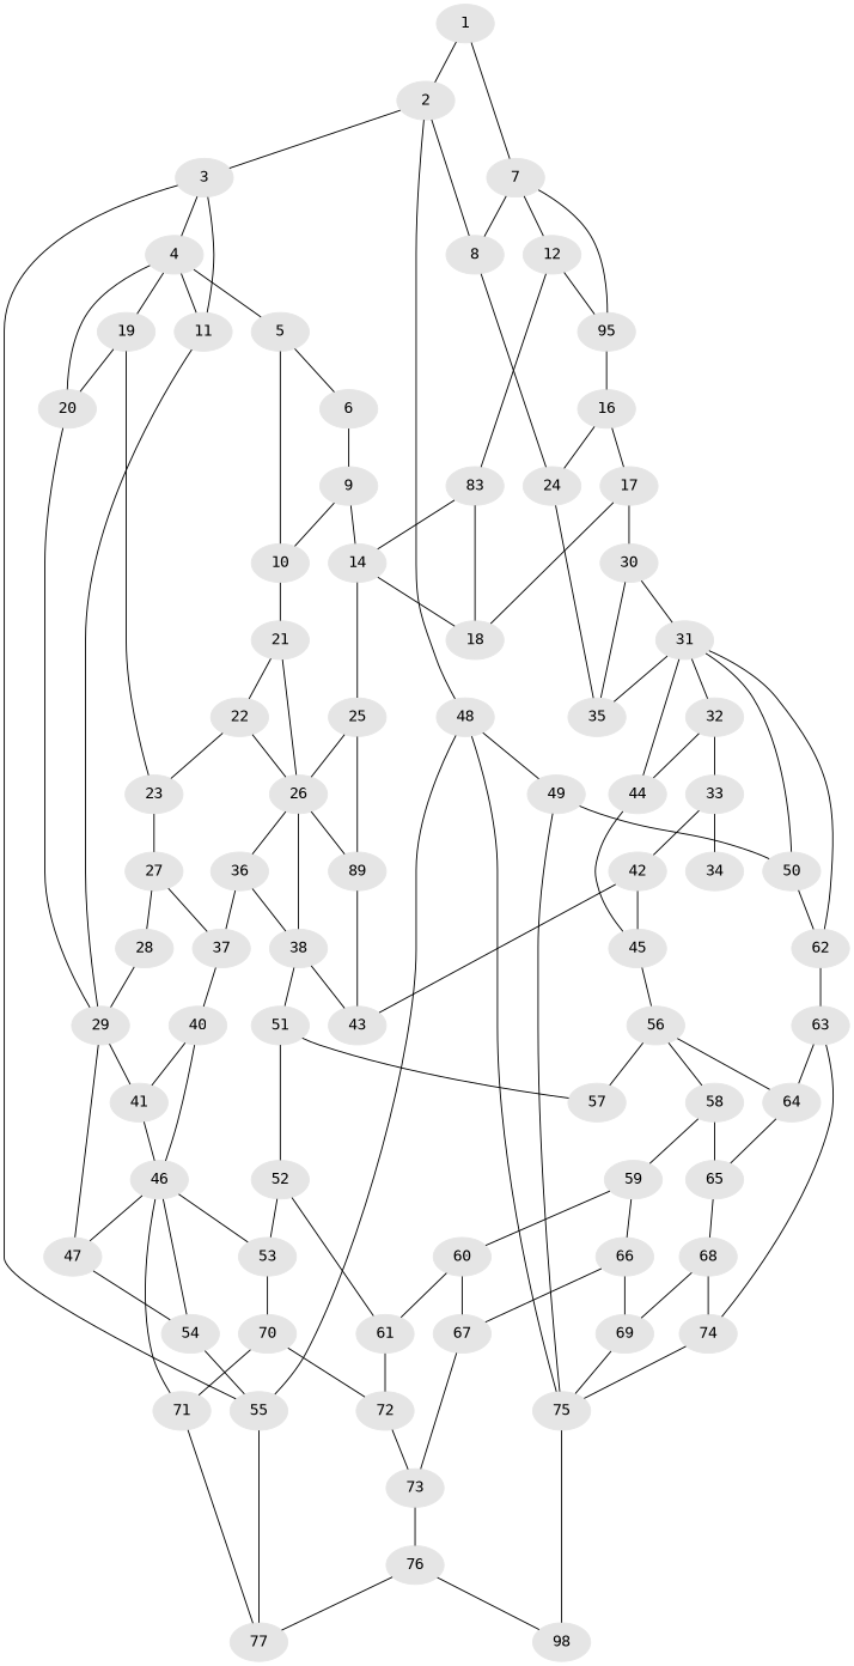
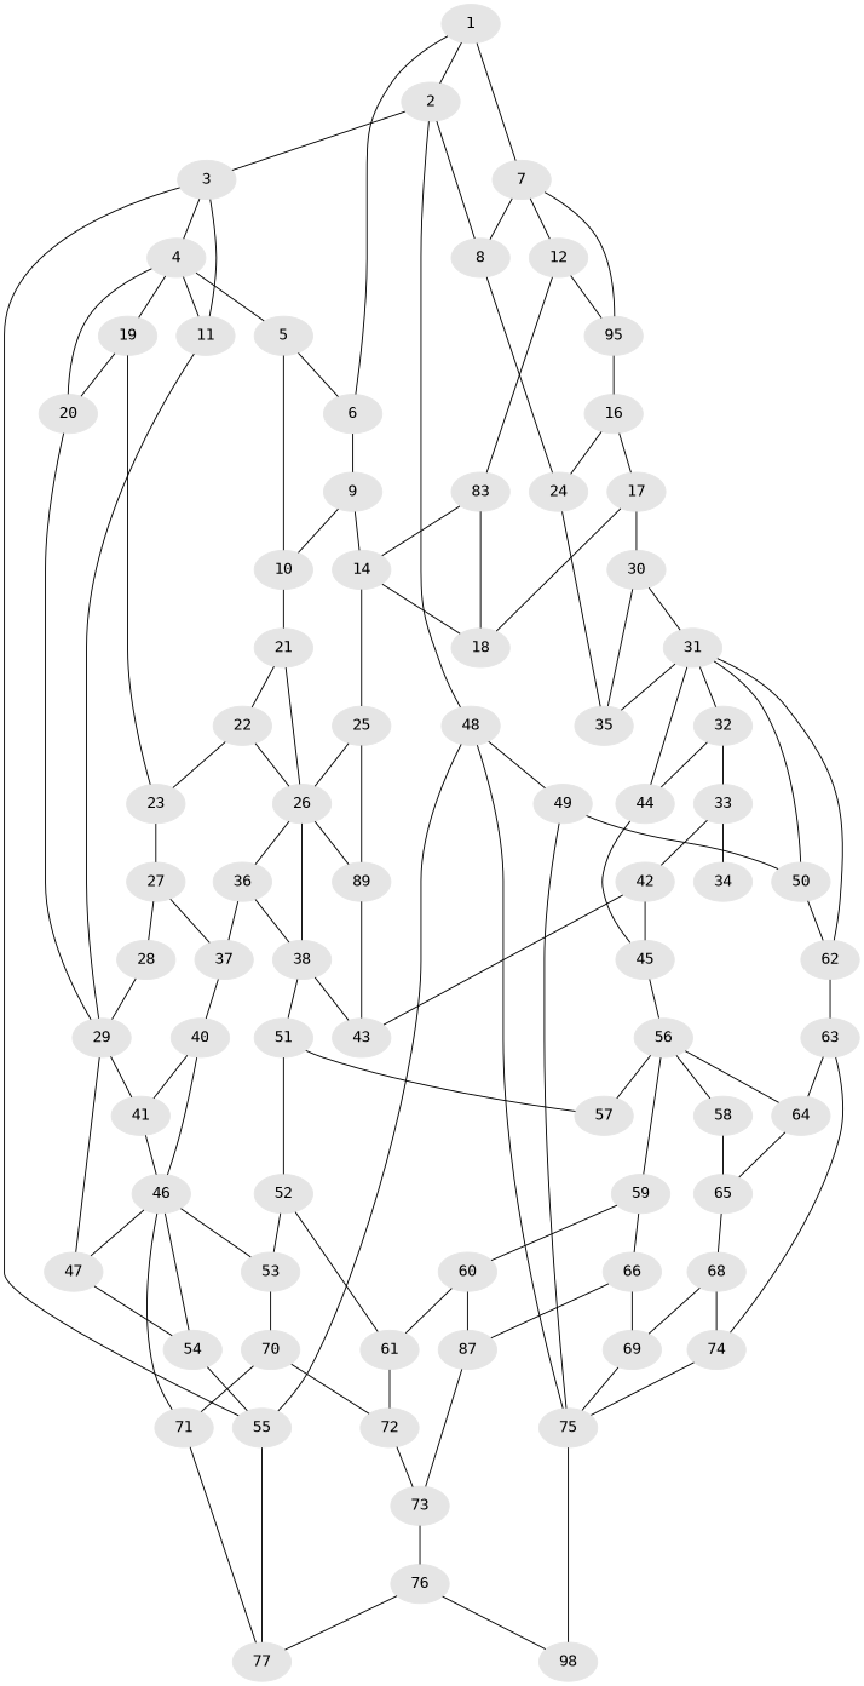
  graph {
    fontname="DejaVu Sans Mono"
    node [color=gray90 fontname="DejaVu Sans Mono" style=filled]
    edge [fontname="DejaVu Sans Mono" weight=1.0]
    1
    2
    6
    7
    3
    8
    48
    9
    12
    n10 [label=95]
    4
    11
    55
    24
    49
    75
    5
    19
    20
    29
    77
    10
    23
    21
    14
    n26 [label=83]
    16
    35
    18
    25
    22
    26
    41
    47
    n35 [label=89]
    17
    30
    31
    27
    36
    38
    28
    37
    43
    51
    40
    46
    54
    32
    44
    50
    62
    33
    45
    63
    34
    42
    52
    57
    53
    71
    56
    64
    58
    70
    n66 [label=98]
    61
    72
    65
    59
    60
    66
    68
-   67
+   67 [label=87]
    69
    73
    74
    76
    1 -- 2
+   1 -- 6
    1 -- 7 [weight=2.0]
    2 -- 3
    2 -- 8
    2 -- 48
    6 -- 9
    7 -- 8
    7 -- 12
    7 -- n10
    3 -- 4
    3 -- 11
    3 -- 55
    8 -- 24
    48 -- 55
    48 -- 49
    48 -- 75
    9 -- 10
    9 -- 14
    12 -- n10
    12 -- n26
    n10 -- 16
    4 -- 11
    4 -- 5 [weight=2.0]
    4 -- 19
    4 -- 20
    11 -- 29
    55 -- 77
    24 -- 35
    49 -- 75
    49 -- 50
    75 -- n66 [weight=2.0]
    5 -- 6
    5 -- 10
    19 -- 20
    19 -- 23
    20 -- 29
    29 -- 41
    29 -- 47
    10 -- 21
    23 -- 27
    21 -- 22
    21 -- 26
    14 -- 18
    14 -- 25
    n26 -- 14
    n26 -- 18
    16 -- 24
    16 -- 17
    25 -- 26
    25 -- n35
    22 -- 23
    22 -- 26
    26 -- n35
    26 -- 36
    26 -- 38
    41 -- 46
    47 -- 54
    n35 -- 43
    17 -- 18
    17 -- 30
    30 -- 35
    30 -- 31
    31 -- 35
    31 -- 32
    31 -- 44
    31 -- 50
    31 -- 62
    27 -- 28
    27 -- 37
    36 -- 38
    36 -- 37
    38 -- 43
    38 -- 51 [weight=2.0]
    28 -- 29 [weight=2.0]
    37 -- 40
    51 -- 52
    51 -- 57
    40 -- 41
    40 -- 46
    46 -- 47
    46 -- 54
    46 -- 53
    46 -- 71
    54 -- 55
    32 -- 44
    32 -- 33
    44 -- 45
    50 -- 62
    62 -- 63
    33 -- 34
    33 -- 42
    45 -- 56
    63 -- 64
    63 -- 74
    42 -- 43
    42 -- 45
    52 -- 53
    52 -- 61
    53 -- 70
    71 -- 77
    56 -- 57
    56 -- 64
    56 -- 58
    64 -- 65
    58 -- 65
-   58 -- 59
+   56 -- 59
    70 -- 71
    70 -- 72
    61 -- 72
    72 -- 73
    65 -- 68
    59 -- 60
    59 -- 66
    60 -- 61
    60 -- 67
    66 -- 67
    66 -- 69
    68 -- 69
    68 -- 74
    67 -- 73
    69 -- 75
    73 -- 76
    74 -- 75
    76 -- 77
    76 -- n66
  }
